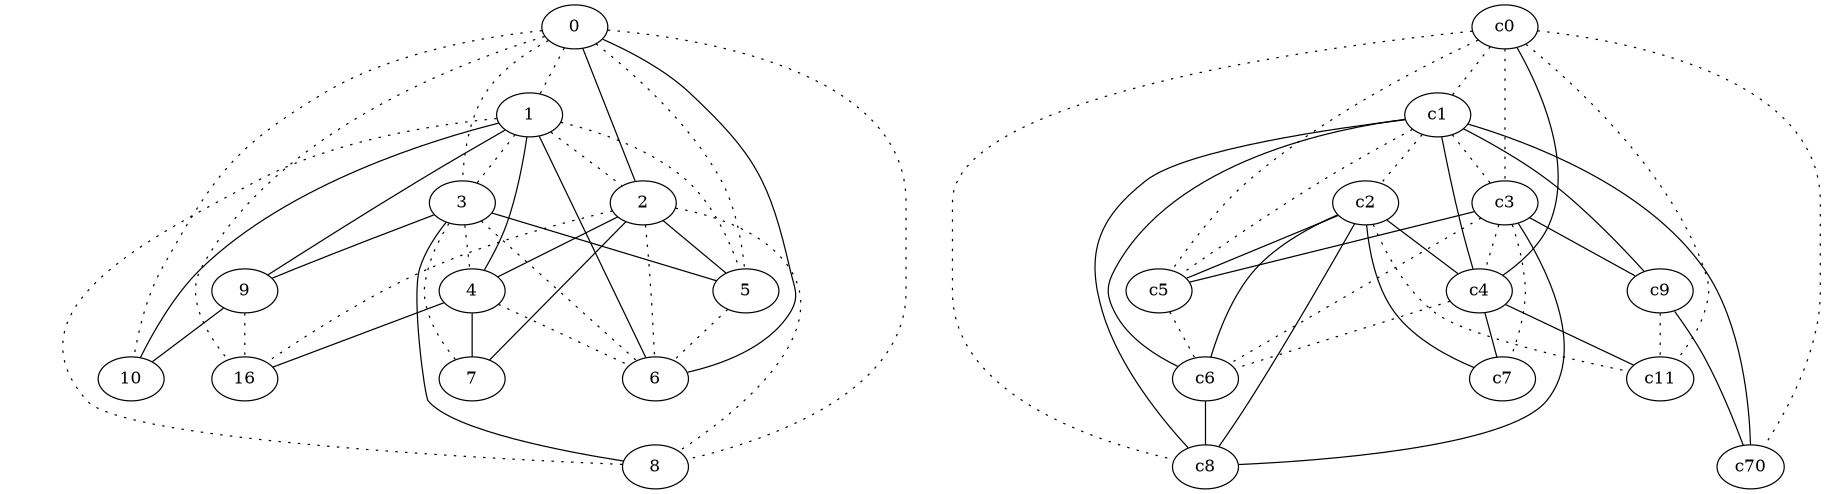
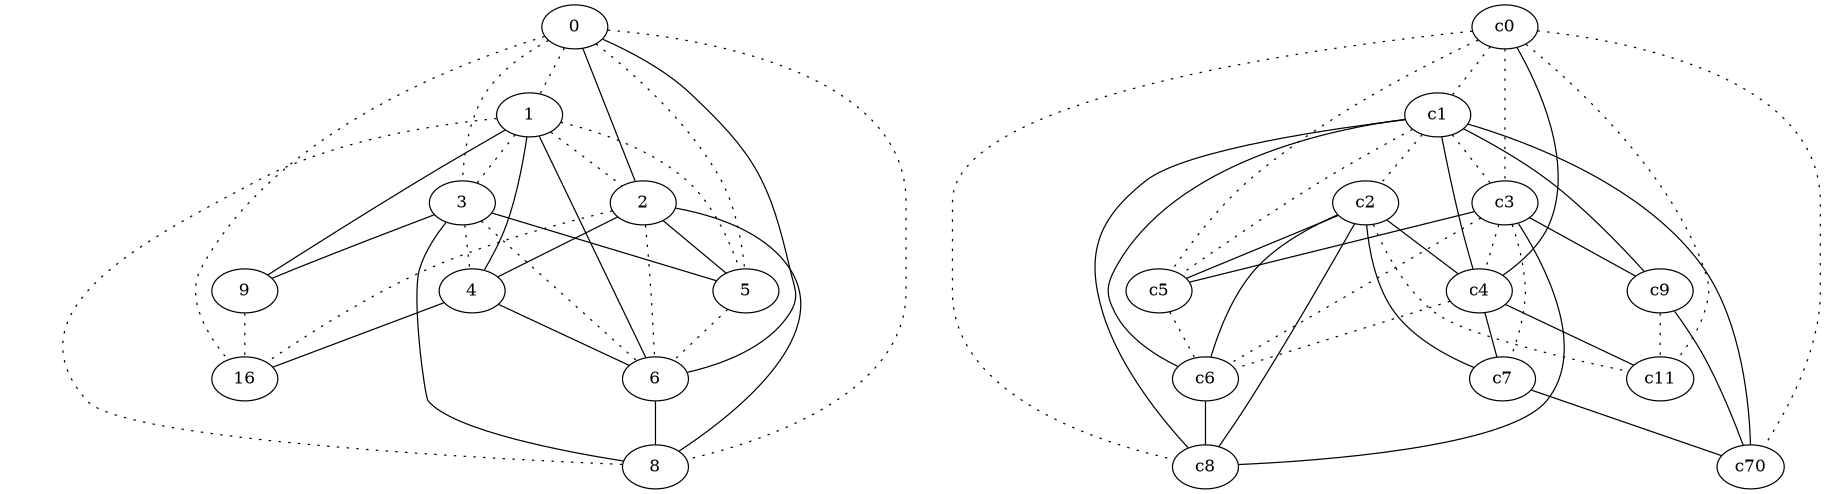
  graph {
    n1 [label=0]
    n2 [label=1]
    n3 [label=3]
    n4 [label=5]
    n5 [label=6]
    n6 [label=8]
-   n7 [label=10]
    n8 [label=16]
    n9 [label=2]
    n10 [label=4]
    n11 [label=9]
-   n12 [label=7]
    c0
    c1
    c3
    c4
    c5
    c8
    n19 [label=c70]
    c11
    c6
    c2
    c9
    c7
    n1 -- n2 [style=dotted]
    n1 -- n3 [style=dotted]
    n1 -- n4 [style=dotted]
    n1 -- n5
    n1 -- n6 [style=dotted]
-   n1 -- n7 [style=dotted]
    n1 -- n8 [style=dotted]
    n1 -- n9
    n2 -- n3 [style=dotted]
    n2 -- n4 [style=dotted]
    n2 -- n5
    n2 -- n6 [style=dotted]
-   n2 -- n7
    n2 -- n9 [style=dotted]
    n2 -- n10
    n2 -- n11
    n3 -- n4
    n3 -- n5 [style=dotted]
    n3 -- n6
    n3 -- n10 [style=dotted]
    n3 -- n11
-   n3 -- n12 [style=dotted]
    n4 -- n5 [style=dotted]
+   n5 -- n6
    n9 -- n4
    n9 -- n5 [style=dotted]
-   n9 -- n6 [style=dotted]
+   n9 -- n6
    n9 -- n8 [style=dotted]
    n9 -- n10
-   n9 -- n12
-   n10 -- n5 [style=dotted]
+   n10 -- n5 [style=solid]
    n10 -- n8
-   n10 -- n12
-   n11 -- n7
    n11 -- n8 [style=dotted]
    c0 -- c1 [style=dotted]
    c0 -- c3 [style=dotted]
    c0 -- c4
    c0 -- c5 [style=dotted]
    c0 -- c8 [style=dotted]
    c0 -- n19 [style=dotted]
    c0 -- c11 [style=dotted]
    c1 -- c3 [style=dotted]
    c1 -- c4
    c1 -- c5 [style=dotted]
    c1 -- c8 [style=solid]
    c1 -- n19
    c1 -- c6
    c1 -- c2 [style=dotted]
    c1 -- c9
    c3 -- c4 [style=dotted]
    c3 -- c5
    c3 -- c8
    c3 -- c6 [style=dotted]
    c3 -- c9
    c3 -- c7 [style=dotted]
    c4 -- c11
    c4 -- c6 [style=dotted]
    c4 -- c7
    c5 -- c6 [style=dotted]
    c6 -- c8
    c2 -- c4
    c2 -- c5
    c2 -- c8
    c2 -- c11 [style=dotted]
    c2 -- c6 [style=solid]
    c2 -- c7
    c9 -- n19
    c9 -- c11 [style=dotted]
+   c7 -- n19
  }
